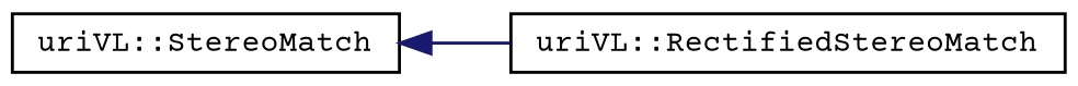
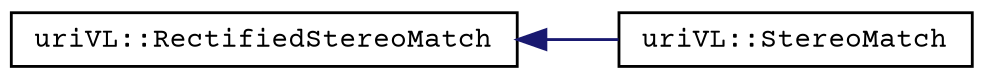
  digraph {
    rankdir=LR
    fontname="Courier Prime"
    node [color=black fillcolor=white fontname="Courier Prime" fontsize=10 shape=record style=filled]
    n1 [height=0.2 label="uriVL::StereoMatch" width=0.4]
    n2 [height=0.2 label="uriVL::RectifiedStereoMatch" width=0.4]
-   n1 -> n2 [color=midnightblue dir=back fontname="Courier Prime" fontsize=10 labelfontname=Helvetica labelfontsize=10 style=solid]
+   n2 -> n1 [color=midnightblue dir=back fontname="Courier Prime" fontsize=10 labelfontname=Helvetica labelfontsize=10 style=solid]
  }
